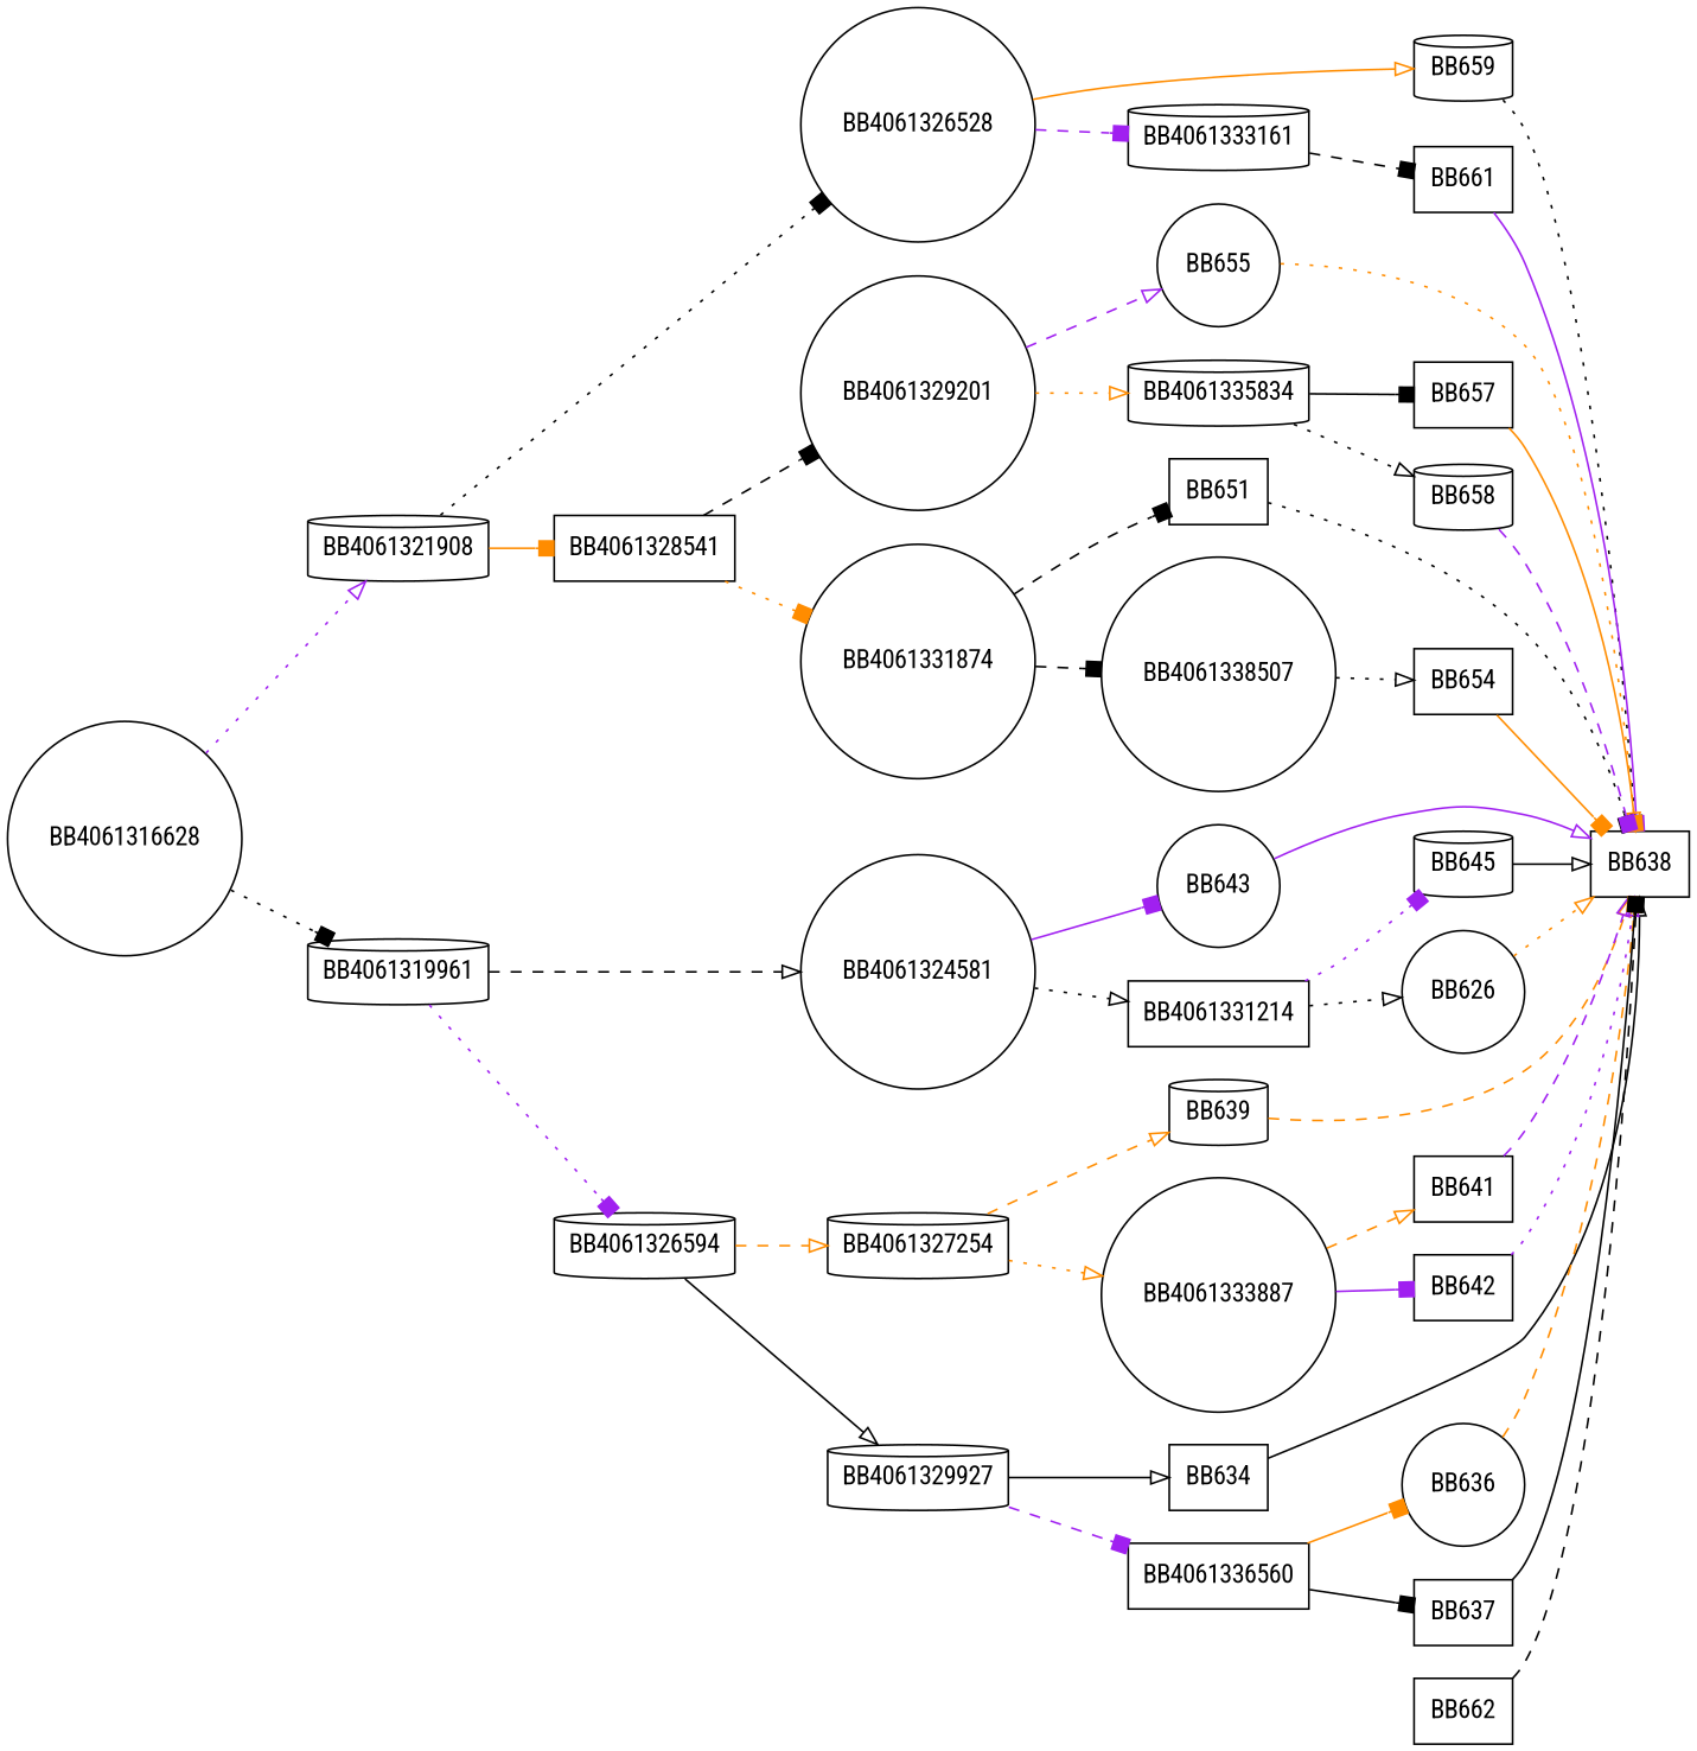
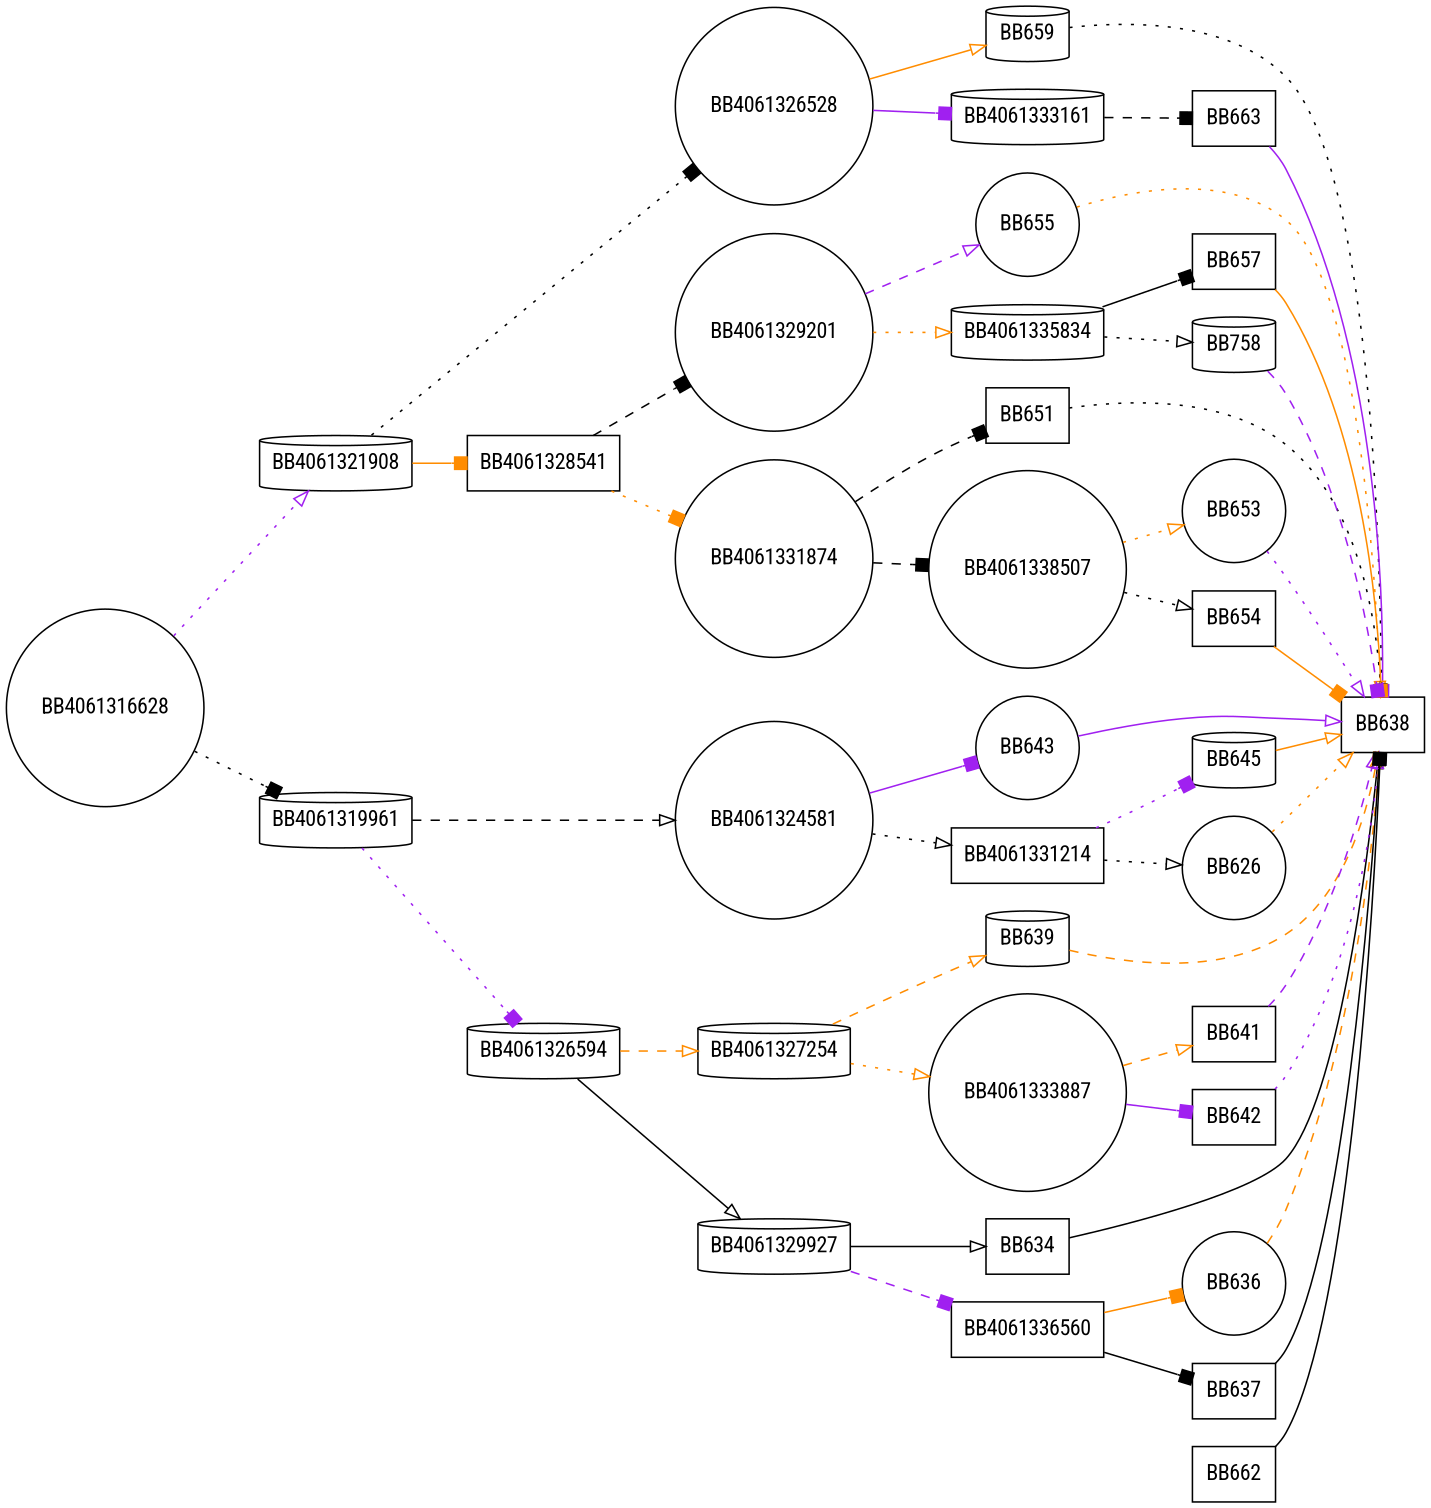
  digraph {
    fontname="Roboto Condensed"
    rankdir=LR
    node [fontname="Roboto Condensed" shape=box]
    edge [arrowhead=box color=black fontname="Roboto Condensed" style=dotted]
    BB4061316628 [shape=circle]
    BB4061321908 [shape=cylinder]
    BB4061319961 [shape=cylinder]
    BB4061326528 [shape=circle]
    BB4061328541
    BB4061324581 [shape=circle]
    BB4061326594 [shape=cylinder]
    BB659 [shape=cylinder]
    BB4061333161 [shape=cylinder]
    BB4061329201 [shape=circle]
    BB4061331874 [shape=circle]
    BB643 [shape=circle]
    BB4061331214
    BB4061327254 [shape=cylinder]
    BB4061329927 [shape=cylinder]
    BB638
    BB645 [shape=cylinder]
    n18 [label=BB626 shape=circle]
    BB639 [shape=cylinder]
    BB4061333887 [shape=circle]
    BB634
    BB4061336560
    BB641
    BB642
    BB636 [shape=circle]
    BB637
-   BB661
+   BB661 [label=BB663]
    BB655 [shape=circle]
    BB4061335834 [shape=cylinder]
    BB651
    BB4061338507 [shape=circle]
    BB657
-   BB658 [shape=cylinder]
+   BB658 [shape=cylinder label=BB758]
+   BB653 [shape=circle]
    BB654
    BB662
    BB4061316628 -> BB4061321908 [arrowhead=onormal color=purple]
    BB4061316628 -> BB4061319961
    BB4061321908 -> BB4061326528
    BB4061321908 -> BB4061328541 [color=darkorange style=solid]
    BB4061319961 -> BB4061324581 [arrowhead=onormal style=dashed]
    BB4061319961 -> BB4061326594 [color=purple]
    BB4061326528 -> BB659 [arrowhead=onormal color=darkorange style=solid]
-   BB4061326528 -> BB4061333161 [color=purple style=dashed]
+   BB4061326528 -> BB4061333161 [color=purple style=solid]
    BB4061328541 -> BB4061329201 [style=dashed]
    BB4061328541 -> BB4061331874 [color=darkorange]
    BB4061324581 -> BB643 [color=purple style=solid]
    BB4061324581 -> BB4061331214 [arrowhead=onormal]
    BB4061326594 -> BB4061327254 [arrowhead=onormal color=darkorange style=dashed]
    BB4061326594 -> BB4061329927 [arrowhead=onormal style=solid]
    BB659 -> BB638
    BB4061333161 -> BB661 [style=dashed]
    BB4061329201 -> BB655 [arrowhead=onormal color=purple style=dashed]
    BB4061329201 -> BB4061335834 [arrowhead=onormal color=darkorange]
    BB4061331874 -> BB651 [style=dashed]
    BB4061331874 -> BB4061338507 [style=dashed]
    BB643 -> BB638 [arrowhead=onormal color=purple style=solid]
    BB4061331214 -> BB645 [color=purple]
    BB4061331214 -> n18 [arrowhead=onormal]
    BB4061327254 -> BB639 [arrowhead=onormal color=darkorange style=dashed]
    BB4061327254 -> BB4061333887 [arrowhead=onormal color=darkorange]
    BB4061329927 -> BB634 [arrowhead=onormal style=solid]
    BB4061329927 -> BB4061336560 [color=purple style=dashed]
-   BB645 -> BB638 [arrowhead=onormal style=solid]
+   BB645 -> BB638 [arrowhead=onormal color=darkorange style=solid]
    n18 -> BB638 [arrowhead=onormal color=darkorange]
    BB639 -> BB638 [arrowhead=onormal color=darkorange style=dashed]
    BB4061333887 -> BB641 [arrowhead=onormal color=darkorange style=dashed]
    BB4061333887 -> BB642 [color=purple style=solid]
    BB634 -> BB638 [arrowhead=onormal style=solid]
    BB4061336560 -> BB636 [color=darkorange style=solid]
    BB4061336560 -> BB637 [style=solid]
    BB641 -> BB638 [arrowhead=onormal color=purple style=dashed]
    BB642 -> BB638 [arrowhead=onormal color=purple]
    BB636 -> BB638 [color=darkorange style=dashed]
    BB637 -> BB638 [style=solid]
    BB661 -> BB638 [color=purple style=solid]
    BB655 -> BB638 [arrowhead=onormal color=darkorange]
    BB4061335834 -> BB657 [style=solid]
    BB4061335834 -> BB658 [arrowhead=onormal]
    BB651 -> BB638
+   BB4061338507 -> BB653 [arrowhead=onormal color=darkorange]
    BB4061338507 -> BB654 [arrowhead=onormal]
    BB657 -> BB638 [color=darkorange style=solid]
    BB658 -> BB638 [color=purple style=dashed]
+   BB653 -> BB638 [arrowhead=onormal color=purple]
    BB654 -> BB638 [color=darkorange style=solid]
-   BB662 -> BB638 [style=dashed]
+   BB662 -> BB638 [style=solid]
  }
